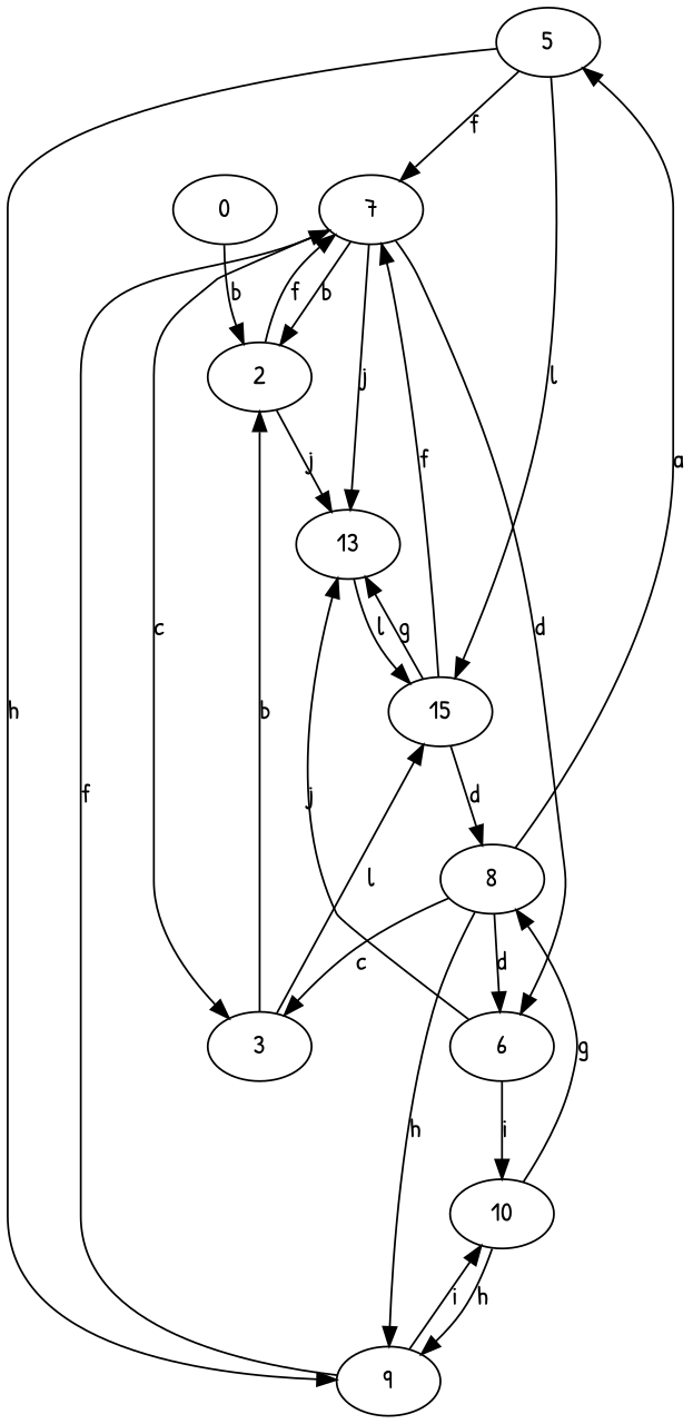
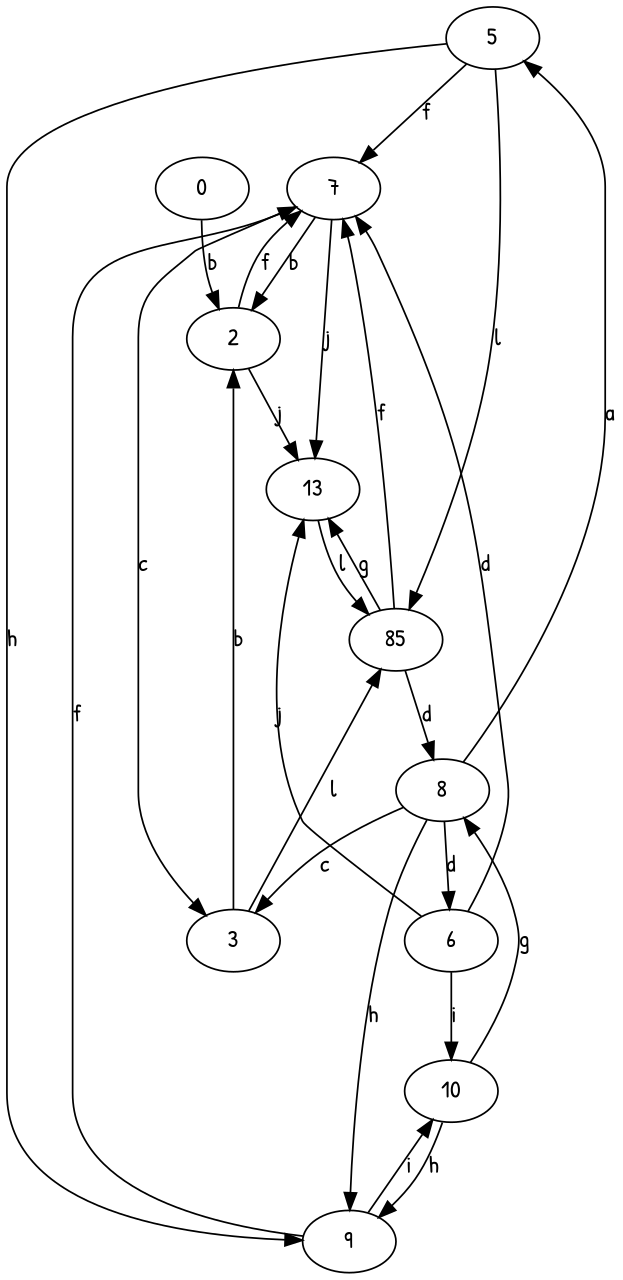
  strict digraph {
    fontname="Patrick Hand"
    node [fontname="Patrick Hand"]
    edge [fontname="Patrick Hand"]
    n1 [label=5]
    7
    9
-   15
+   15 [label=85]
    2
    13
    3
    6
    10
    8
    0
    n1 -> 7 [label=f]
    n1 -> 9 [label=h]
    n1 -> 15 [label=l]
    7 -> 2 [label=b]
    7 -> 13 [label=j]
    7 -> 3 [label=c]
-   7 -> 6 [label=d]
+   6 -> 7 [label=d]
    9 -> 7 [label=f]
    9 -> 10 [label=i]
    15 -> 7 [label=f]
    15 -> 13 [label=g]
    15 -> 8 [label=d]
    2 -> 7 [label=f]
    2 -> 13 [label=j]
    13 -> 15 [label=l]
    3 -> 15 [label=l]
    3 -> 2 [label=b]
    6 -> 13 [label=j]
    6 -> 10 [label=i]
    10 -> 9 [label=h]
    10 -> 8 [label=g]
    8 -> n1 [label=a]
    8 -> 9 [label=h]
    8 -> 3 [label=c]
    8 -> 6 [label=d]
    0 -> 2 [label=b]
  }
